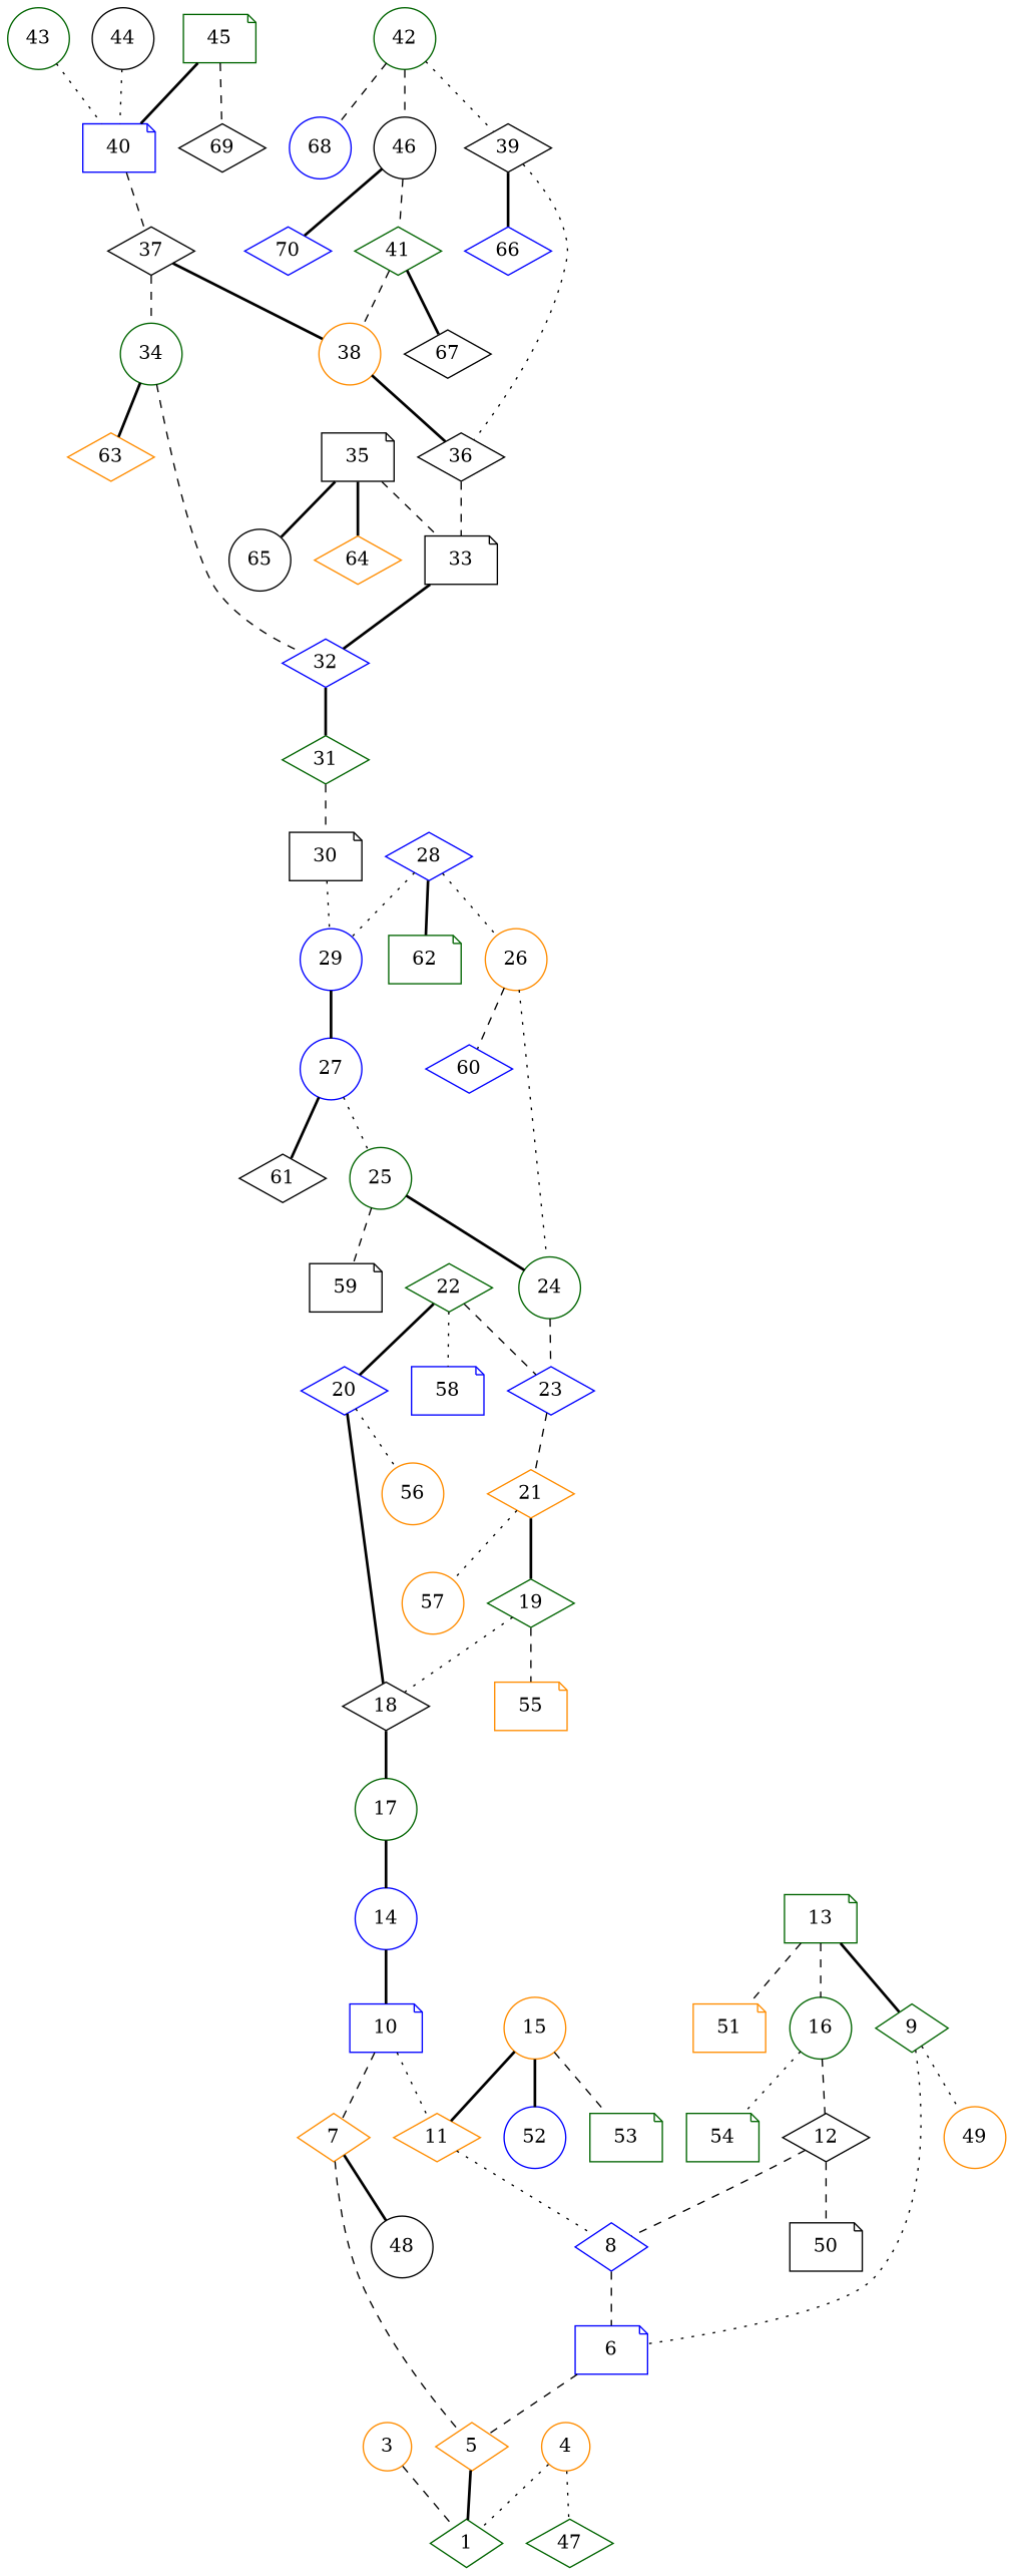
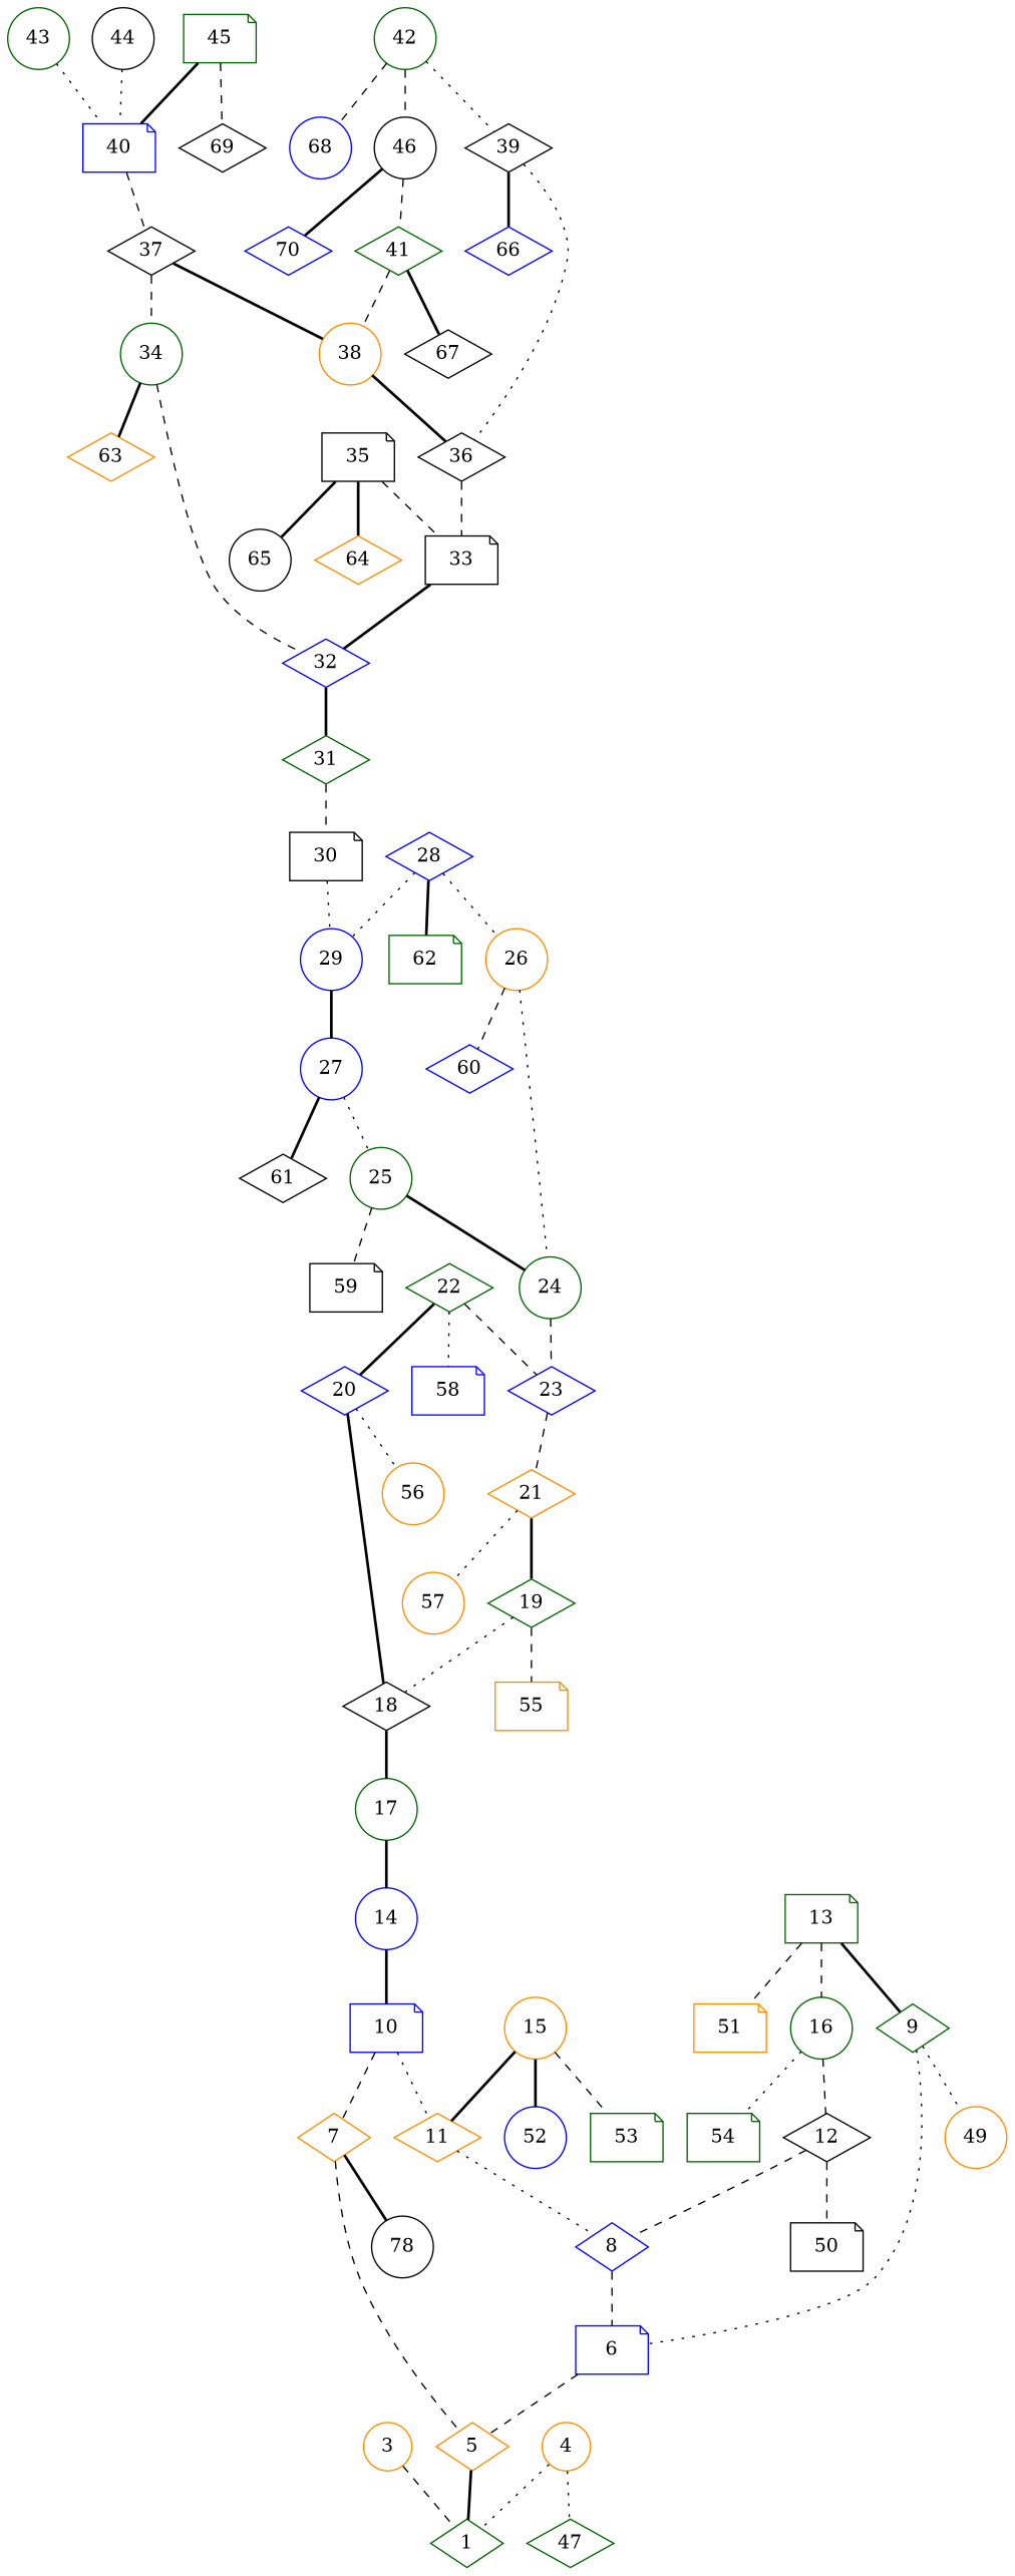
  graph {
    fontname="DejaVu Serif"
    node [chem=C color=darkgreen fontname="DejaVu Serif" shape=diamond]
    edge [fontname="DejaVu Serif" style=dashed valence=1]
    1 [chem=S]
    3 [chem=O color=darkorange shape=circle]
    4 [chem=O color=darkorange shape=circle]
    47 [chem=H]
    5 [color=darkorange]
    6 [color=blue shape=note]
    7 [color=darkorange]
-   48 [chem=H color=black shape=circle]
+   48 [chem=H color=black shape=circle label=78]
    8 [color=blue]
    9
    49 [chem=H color=darkorange shape=circle]
    10 [color=blue shape=note]
    11 [color=darkorange]
    12 [color=black]
    50 [chem=H color=black shape=note]
    13 [shape=note]
    16 [shape=circle]
    51 [chem=H color=darkorange shape=note]
    54 [chem=H shape=note]
    14 [chem=N color=blue shape=circle]
    15 [chem=N color=darkorange shape=circle]
    52 [chem=H color=blue shape=circle]
    53 [chem=H shape=note]
    17 [chem=N shape=circle]
    18 [color=black]
    19
    55 [chem=H color=darkorange shape=note]
    20 [color=blue]
    56 [chem=H color=darkorange shape=circle]
    21 [color=darkorange]
    57 [chem=H color=darkorange shape=circle]
    22
    23 [color=blue]
    58 [chem=H color=blue shape=note]
    24 [shape=circle]
    25 [shape=circle]
    59 [chem=H color=black shape=note]
    26 [color=darkorange shape=circle]
    60 [chem=H color=blue]
    27 [color=blue shape=circle]
    61 [chem=H color=black]
    28 [color=blue]
    29 [color=blue shape=circle]
    62 [chem=H shape=note]
    30 [chem=N color=black shape=note]
    31 [chem=N]
    32 [color=blue]
    33 [color=black shape=note]
    34 [shape=circle]
    63 [chem=H color=darkorange]
    35 [chem=N color=black shape=note]
    64 [chem=H color=darkorange]
    65 [chem=H color=black shape=circle]
    36 [color=black]
    37 [color=black]
    38 [color=darkorange shape=circle]
    39 [color=black]
    66 [chem=H color=blue]
    40 [chem=S color=blue shape=note]
    41
    67 [chem=H color=black]
    42 [shape=circle]
    46 [color=black shape=circle]
    68 [chem=H color=blue shape=circle]
    70 [chem=H color=blue]
    43 [chem=O shape=circle]
    44 [chem=O color=black shape=circle]
    45 [chem=O shape=note]
    69 [chem=H color=black]
    3 -- 1 [valence=2]
    4 -- 1 [style=dotted]
    4 -- 47 [style=dotted]
    5 -- 1 [style=bold]
    6 -- 5 [valence=2]
    7 -- 5
    7 -- 48 [style=bold]
    8 -- 6
    9 -- 6 [style=dotted]
    9 -- 49 [style=dotted]
    10 -- 7 [valence=2]
    10 -- 11 [style=dotted]
    11 -- 8 [style=dotted valence=2]
    12 -- 8
    12 -- 50
    13 -- 9 [style=bold valence=2]
    13 -- 16
    13 -- 51
    16 -- 12 [valence=2]
    16 -- 54 [style=dotted]
    14 -- 10 [style=bold]
    15 -- 11 [style=bold]
    15 -- 52 [style=bold]
    15 -- 53
    17 -- 14 [style=bold valence=2]
    18 -- 17 [style=bold]
    19 -- 18 [style=dotted valence=2]
    19 -- 55
    20 -- 18 [style=bold]
    20 -- 56 [style=dotted]
    21 -- 19 [style=bold]
    21 -- 57 [style=dotted]
    22 -- 20 [style=bold valence=2]
    22 -- 23
    22 -- 58 [style=dotted]
    23 -- 21 [valence=2]
    24 -- 23
    25 -- 24 [style=bold valence=2]
    25 -- 59
    26 -- 24 [style=dotted]
    26 -- 60
    27 -- 25 [style=dotted]
    27 -- 61 [style=bold]
    28 -- 26 [style=dotted valence=2]
    28 -- 29 [style=dotted]
    28 -- 62 [style=bold]
    29 -- 27 [style=bold valence=2]
    30 -- 29 [style=dotted]
    31 -- 30 [valence=2]
    32 -- 31 [style=bold]
    33 -- 32 [style=bold valence=2]
    34 -- 32
    34 -- 63 [style=bold]
    35 -- 33
    35 -- 64 [style=bold]
    35 -- 65 [style=bold]
    36 -- 33
    37 -- 34 [valence=2]
    37 -- 38 [style=bold]
    38 -- 36 [style=bold valence=2]
    39 -- 36 [style=dotted]
    39 -- 66 [style=bold]
    40 -- 37
    41 -- 38
    41 -- 67 [style=bold]
    42 -- 39 [style=dotted valence=2]
    42 -- 46
    42 -- 68
    46 -- 41 [valence=2]
    46 -- 70 [style=bold]
    43 -- 40 [style=dotted valence=2]
    44 -- 40 [style=dotted valence=2]
    45 -- 40 [style=bold]
    45 -- 69
  }
